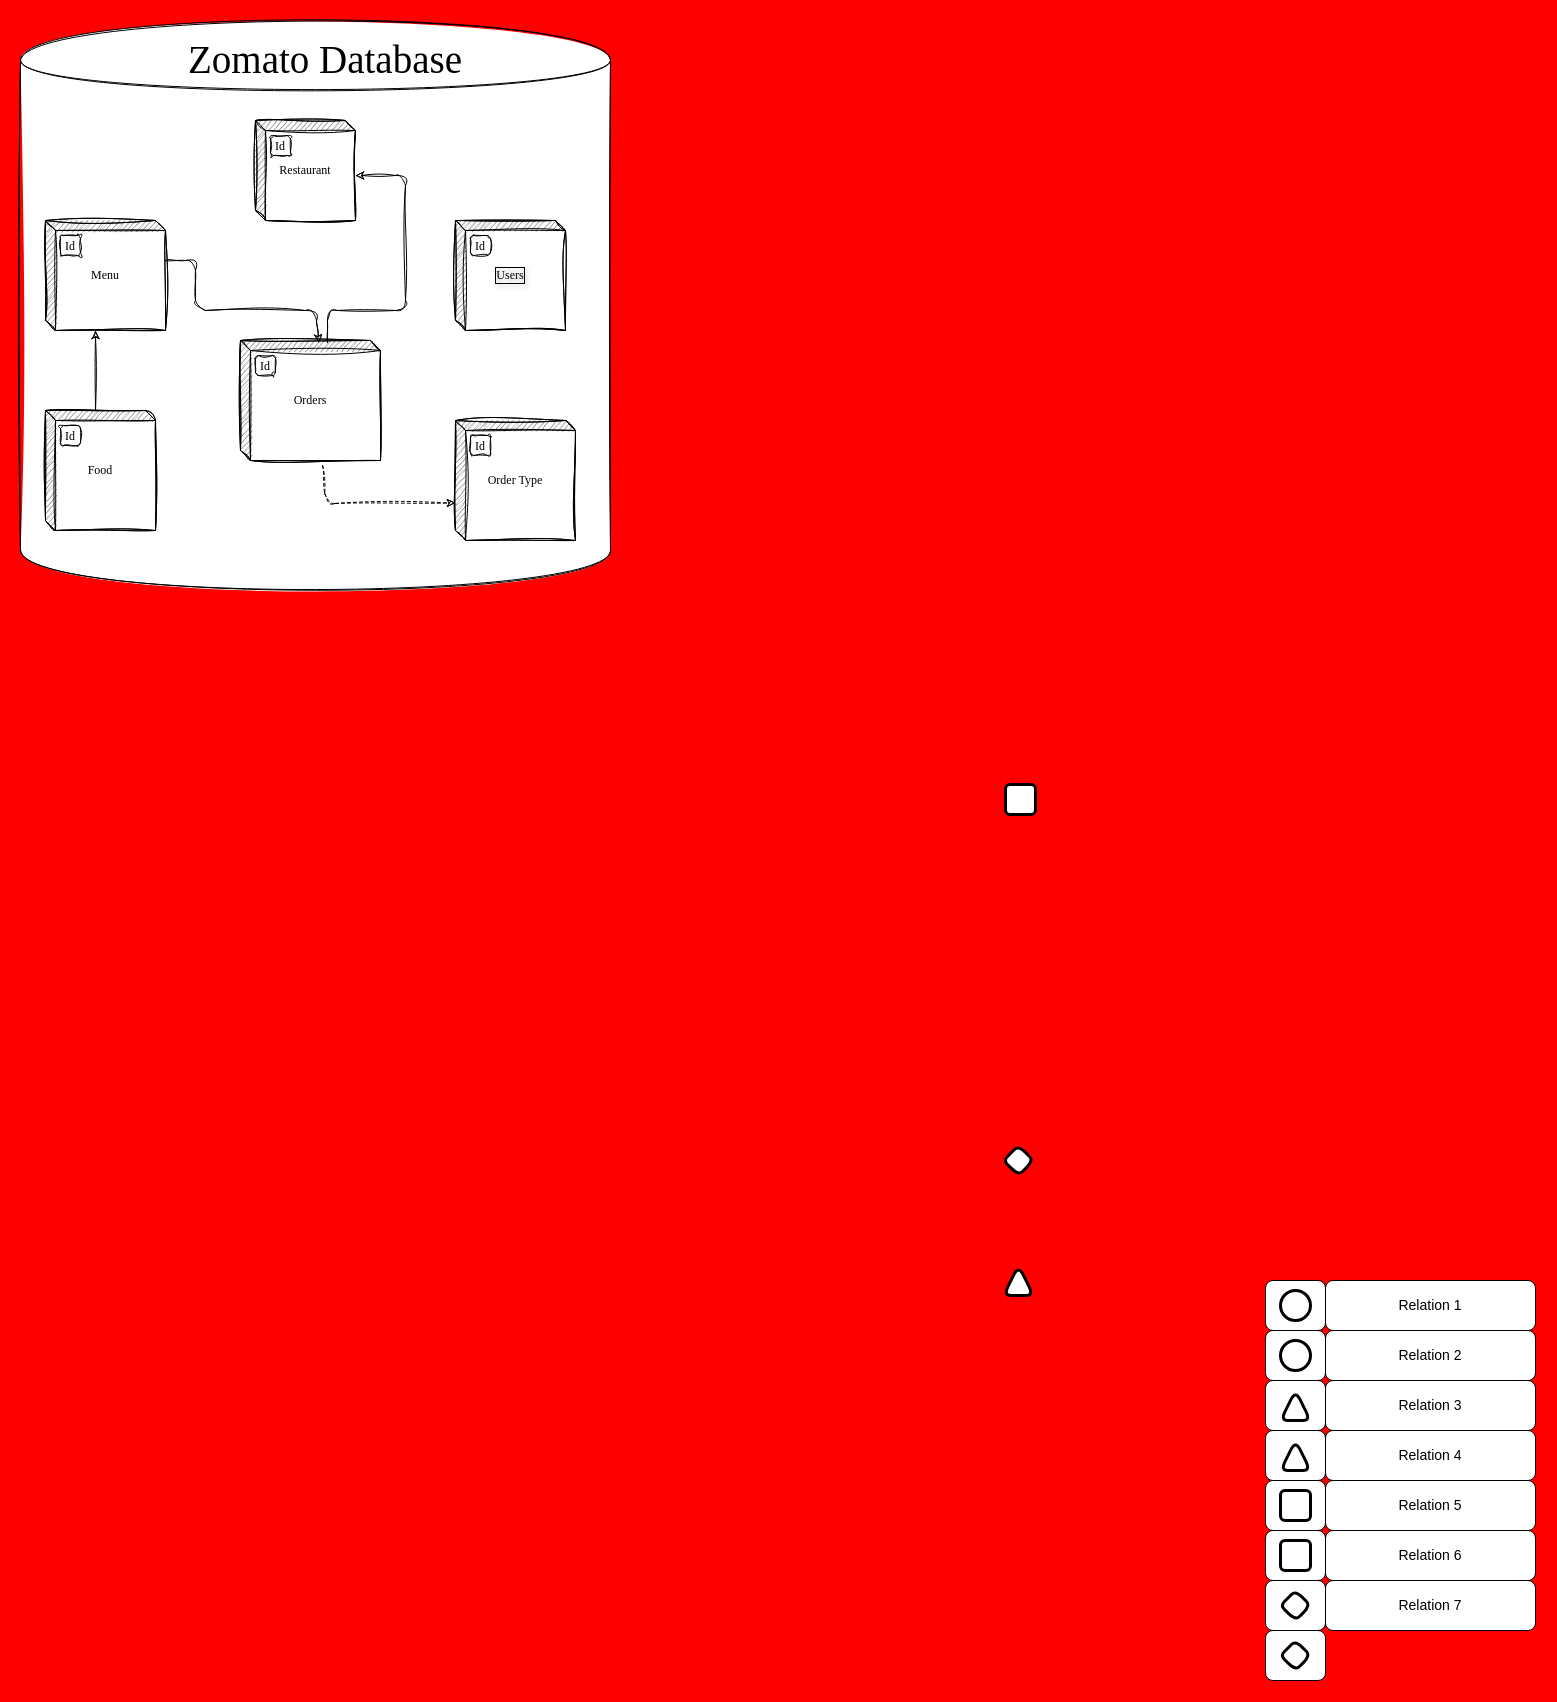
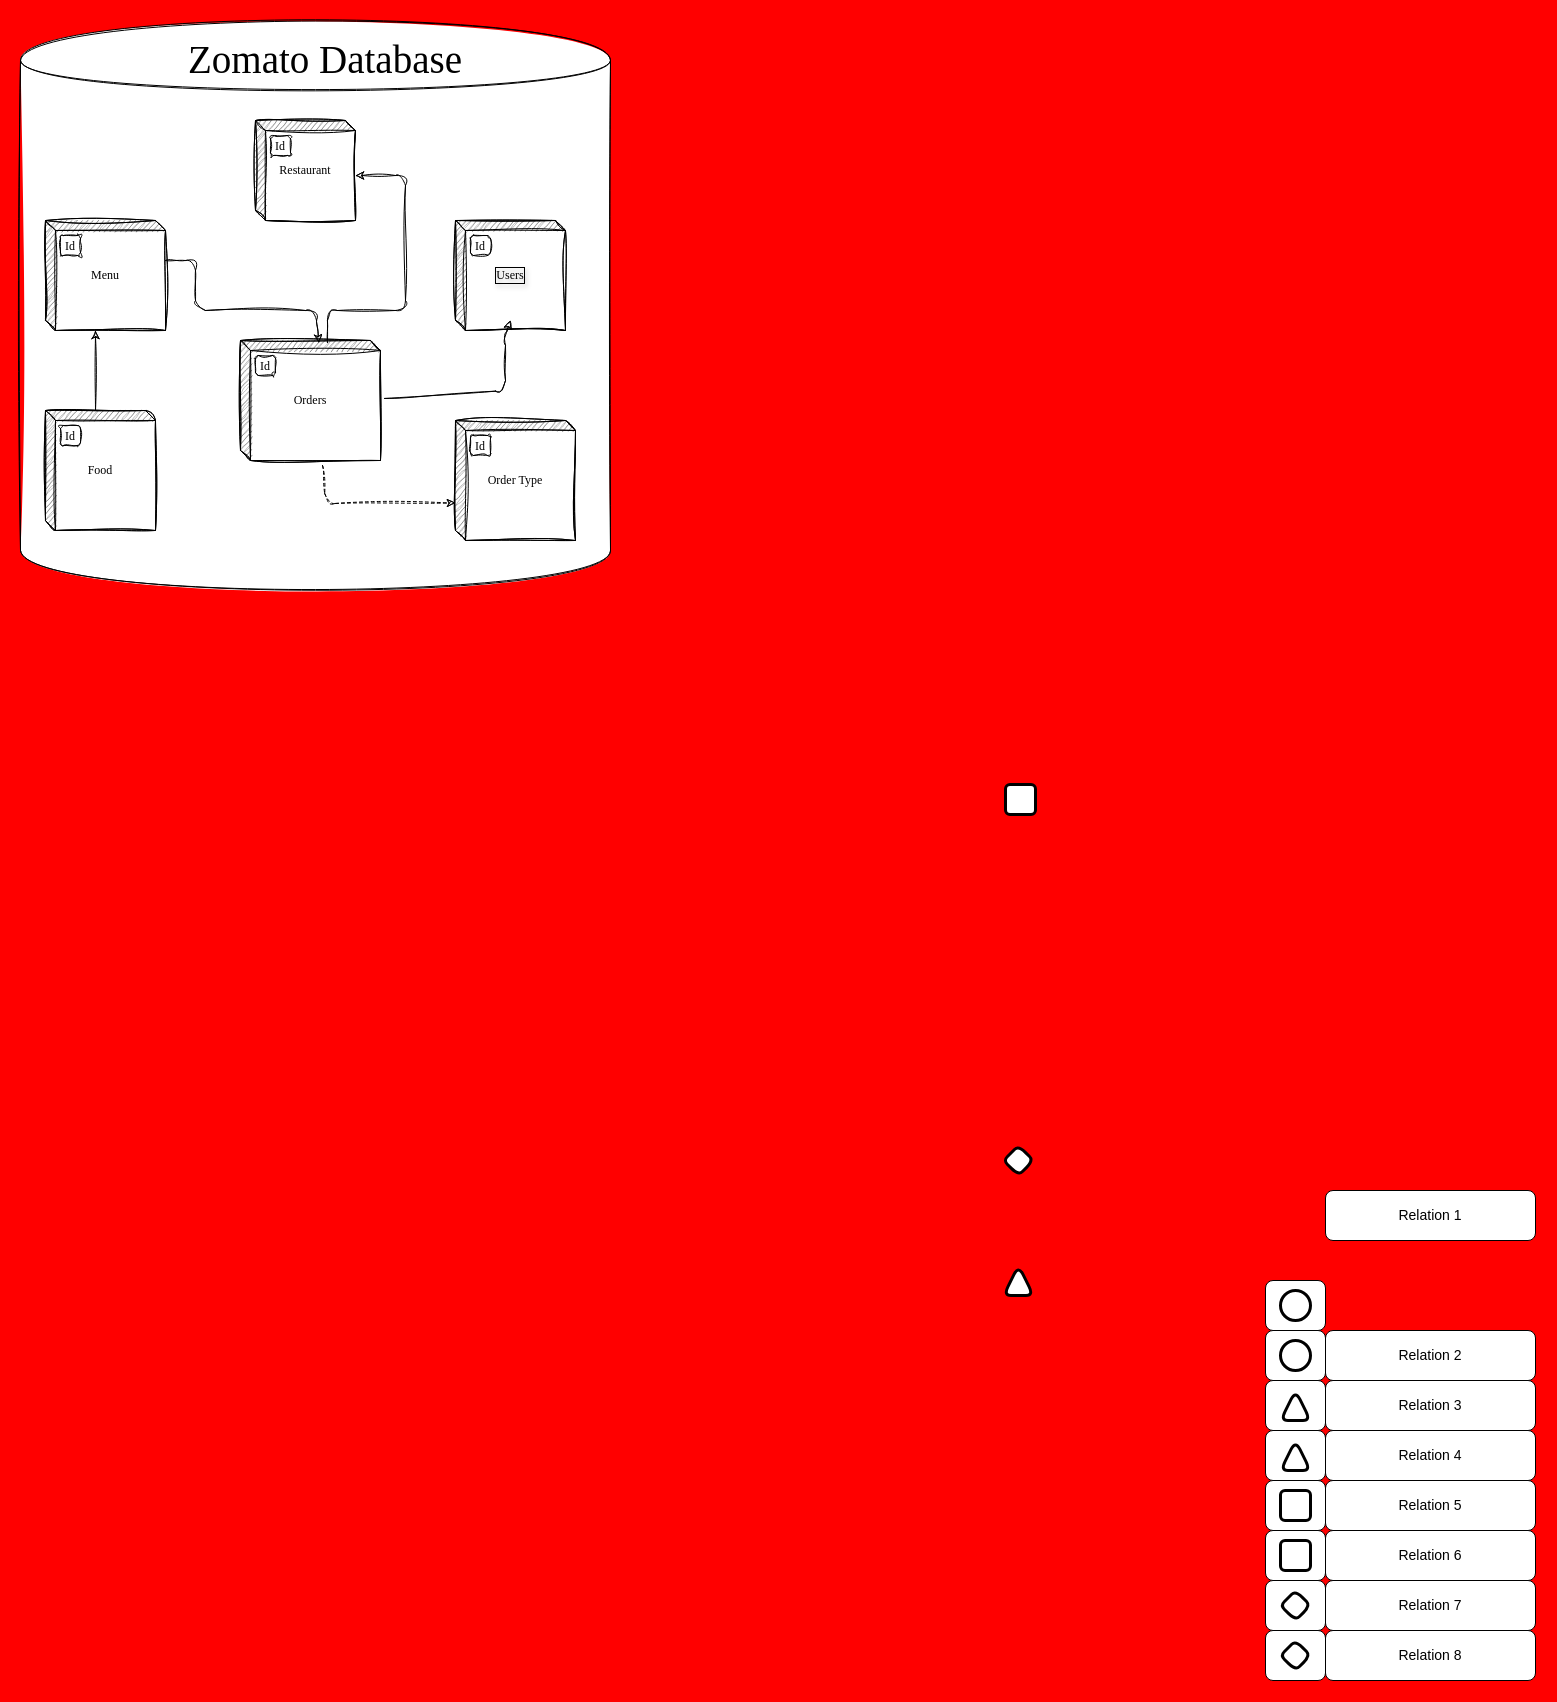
  <mxCell id="0" style=";html=1;" />
  <mxCell id="1" style=";html=1;" parent="0" />
  <mxCell id="2" value="" style="whiteSpace=wrap;html=1;rounded=1;shadow=0;strokeWidth=1;fontSize=14;labelBackgroundColor=none;" parent="1" vertex="1"><mxGeometry x="1265" y="1630" width="60" height="50" as="geometry" /></mxCell>
+ <mxCell id="3" value="Relation 8" style="whiteSpace=wrap;html=1;rounded=1;shadow=0;strokeWidth=1;fontSize=14;labelBackgroundColor=none;" parent="1" vertex="1"><mxGeometry x="1325" y="1630" width="210" height="50" as="geometry" /></mxCell>
  <mxCell id="4" value="" style="rhombus;whiteSpace=wrap;html=1;rounded=1;shadow=0;strokeWidth=3;fontSize=14;labelBackgroundColor=none;" parent="1" vertex="1"><mxGeometry x="1280" y="1640" width="30" height="30" as="geometry" /></mxCell>
  <mxCell id="5" value="" style="whiteSpace=wrap;html=1;rounded=1;shadow=0;strokeWidth=1;fontSize=14;labelBackgroundColor=none;" parent="1" vertex="1"><mxGeometry x="1265" y="1580" width="60" height="50" as="geometry" /></mxCell>
  <mxCell id="6" value="Relation 7" style="whiteSpace=wrap;html=1;rounded=1;shadow=0;strokeWidth=1;fontSize=14;labelBackgroundColor=none;" parent="1" vertex="1"><mxGeometry x="1325" y="1580" width="210" height="50" as="geometry" /></mxCell>
  <mxCell id="7" value="" style="whiteSpace=wrap;html=1;rounded=1;shadow=0;strokeWidth=1;fontSize=14;labelBackgroundColor=none;" parent="1" vertex="1"><mxGeometry x="1265" y="1530" width="60" height="50" as="geometry" /></mxCell>
  <mxCell id="8" value="Relation 6" style="whiteSpace=wrap;html=1;rounded=1;shadow=0;strokeWidth=1;fontSize=14;labelBackgroundColor=none;" parent="1" vertex="1"><mxGeometry x="1325" y="1530" width="210" height="50" as="geometry" /></mxCell>
  <mxCell id="9" value="" style="whiteSpace=wrap;html=1;rounded=1;shadow=0;strokeWidth=1;fontSize=14;labelBackgroundColor=none;" parent="1" vertex="1"><mxGeometry x="1265" y="1480" width="60" height="50" as="geometry" /></mxCell>
  <mxCell id="10" value="Relation 5" style="whiteSpace=wrap;html=1;rounded=1;shadow=0;strokeWidth=1;fontSize=14;labelBackgroundColor=none;" parent="1" vertex="1"><mxGeometry x="1325" y="1480" width="210" height="50" as="geometry" /></mxCell>
  <mxCell id="11" value="" style="whiteSpace=wrap;html=1;rounded=1;shadow=0;strokeWidth=1;fontSize=14;labelBackgroundColor=none;" parent="1" vertex="1"><mxGeometry x="1265" y="1430" width="60" height="50" as="geometry" /></mxCell>
  <mxCell id="12" value="Relation 4" style="whiteSpace=wrap;html=1;rounded=1;shadow=0;strokeWidth=1;fontSize=14;labelBackgroundColor=none;" parent="1" vertex="1"><mxGeometry x="1325" y="1430" width="210" height="50" as="geometry" /></mxCell>
  <mxCell id="13" value="" style="whiteSpace=wrap;html=1;rounded=1;shadow=0;strokeWidth=1;fontSize=14;labelBackgroundColor=none;" parent="1" vertex="1"><mxGeometry x="1265" y="1380" width="60" height="50" as="geometry" /></mxCell>
  <mxCell id="14" value="Relation 3" style="whiteSpace=wrap;html=1;rounded=1;shadow=0;strokeWidth=1;fontSize=14;labelBackgroundColor=none;" parent="1" vertex="1"><mxGeometry x="1325" y="1380" width="210" height="50" as="geometry" /></mxCell>
  <mxCell id="15" value="" style="whiteSpace=wrap;html=1;rounded=1;shadow=0;strokeWidth=1;fontSize=14;labelBackgroundColor=none;" parent="1" vertex="1"><mxGeometry x="1265" y="1330" width="60" height="50" as="geometry" /></mxCell>
  <mxCell id="16" value="Relation 2" style="whiteSpace=wrap;html=1;rounded=1;shadow=0;strokeWidth=1;fontSize=14;labelBackgroundColor=none;" parent="1" vertex="1"><mxGeometry x="1325" y="1330" width="210" height="50" as="geometry" /></mxCell>
  <mxCell id="17" value="" style="whiteSpace=wrap;html=1;rounded=1;shadow=0;strokeWidth=1;fontSize=14;labelBackgroundColor=none;" parent="1" vertex="1"><mxGeometry x="1265" y="1280" width="60" height="50" as="geometry" /></mxCell>
- <mxCell id="18" value="Relation 1" style="whiteSpace=wrap;html=1;rounded=1;shadow=0;strokeWidth=1;fontSize=14;labelBackgroundColor=none;" parent="1" vertex="1"><mxGeometry x="1325" y="1280" width="210" height="50" as="geometry" /></mxCell>
+ <mxCell id="18" value="Relation 1" style="whiteSpace=wrap;html=1;rounded=1;shadow=0;strokeWidth=1;fontSize=14;labelBackgroundColor=none;" parent="1" vertex="1"><mxGeometry x="1325" y="1190" width="210" height="50" as="geometry" /></mxCell>
  <mxCell id="19" value="" style="ellipse;whiteSpace=wrap;html=1;rounded=1;shadow=0;strokeWidth=3;fontSize=14;labelBackgroundColor=none;" parent="1" vertex="1"><mxGeometry x="1280" y="1290" width="30" height="30" as="geometry" /></mxCell>
  <mxCell id="20" value="" style="ellipse;whiteSpace=wrap;html=1;rounded=1;shadow=0;strokeWidth=3;fontSize=14;labelBackgroundColor=none;" parent="1" vertex="1"><mxGeometry x="1280" y="1340" width="30" height="30" as="geometry" /></mxCell>
  <mxCell id="21" value="" style="triangle;whiteSpace=wrap;html=1;rounded=1;shadow=0;strokeWidth=3;fontSize=14;direction=north;labelBackgroundColor=none;" parent="1" vertex="1"><mxGeometry x="1280" y="1440" width="30" height="30" as="geometry" /></mxCell>
  <mxCell id="22" value="" style="triangle;whiteSpace=wrap;html=1;rounded=1;shadow=0;strokeWidth=3;fontSize=14;direction=north;labelBackgroundColor=none;" parent="1" vertex="1"><mxGeometry x="1280" y="1390" width="30" height="30" as="geometry" /></mxCell>
  <mxCell id="23" value="" style="whiteSpace=wrap;html=1;rounded=1;shadow=0;strokeWidth=3;fontSize=14;labelBackgroundColor=none;" parent="1" vertex="1"><mxGeometry x="1280" y="1490" width="30" height="30" as="geometry" /></mxCell>
  <mxCell id="24" value="" style="whiteSpace=wrap;html=1;rounded=1;shadow=0;strokeWidth=3;fontSize=14;labelBackgroundColor=none;" parent="1" vertex="1"><mxGeometry x="1280" y="1540" width="30" height="30" as="geometry" /></mxCell>
  <mxCell id="25" value="" style="rhombus;whiteSpace=wrap;html=1;rounded=1;shadow=0;strokeWidth=3;fontSize=14;labelBackgroundColor=none;" parent="1" vertex="1"><mxGeometry x="1280" y="1590" width="30" height="30" as="geometry" /></mxCell>
  <mxCell id="26" value="" style="triangle;whiteSpace=wrap;html=1;rounded=1;shadow=0;strokeWidth=3;fontSize=14;direction=north;labelBackgroundColor=none;" parent="1" vertex="1"><mxGeometry x="1003" y="1265" width="30" height="30" as="geometry" /></mxCell>
  <mxCell id="27" value="" style="whiteSpace=wrap;html=1;rounded=1;shadow=0;strokeWidth=3;fontSize=14;labelBackgroundColor=none;" parent="1" vertex="1"><mxGeometry x="1005" y="784" width="30" height="30" as="geometry" /></mxCell>
  <mxCell id="28" value="" style="rhombus;whiteSpace=wrap;html=1;rounded=1;shadow=0;strokeWidth=3;fontSize=14;labelBackgroundColor=none;" parent="1" vertex="1"><mxGeometry x="1003" y="1145" width="30" height="30" as="geometry" /></mxCell>
  <mxCell id="29" value="" style="shape=cylinder;whiteSpace=wrap;html=1;boundedLbl=1;backgroundOutline=1;sketch=1;hachureGap=4;jiggle=2;curveFitting=1;fontFamily=Architects Daughter;fontSource=https%3A%2F%2Ffonts.googleapis.com%2Fcss%3Ffamily%3DArchitects%2BDaughter;labelBackgroundColor=default;rounded=1;labelBorderColor=default;textShadow=1;" vertex="1" parent="1"><mxGeometry x="20" y="20" width="590" height="570" as="geometry" /></mxCell>
  <mxCell id="30" value="Orders" style="html=1;dashed=0;whiteSpace=wrap;shape=mxgraph.dfd.externalEntity;sketch=1;hachureGap=4;jiggle=2;curveFitting=1;fontFamily=Architects Daughter;fontSource=https%3A%2F%2Ffonts.googleapis.com%2Fcss%3Ffamily%3DArchitects%2BDaughter;labelBackgroundColor=none;rounded=1;" vertex="1" parent="1"><mxGeometry x="240" y="340" width="140" height="120" as="geometry" /></mxCell>
  <mxCell id="31" value="Id" style="autosize=1;part=1;resizable=0;sketch=1;hachureGap=4;jiggle=2;curveFitting=1;fontFamily=Architects Daughter;fontSource=https%3A%2F%2Ffonts.googleapis.com%2Fcss%3Ffamily%3DArchitects%2BDaughter;labelBackgroundColor=none;rounded=1;" vertex="1" parent="30"><mxGeometry width="20" height="20" relative="1" as="geometry"><mxPoint x="15" y="15" as="offset" /></mxGeometry></mxCell>
  <mxCell id="32" value="Users" style="html=1;dashed=0;whiteSpace=wrap;shape=mxgraph.dfd.externalEntity;sketch=1;hachureGap=4;jiggle=2;curveFitting=1;fontFamily=Architects Daughter;fontSource=https%3A%2F%2Ffonts.googleapis.com%2Fcss%3Ffamily%3DArchitects%2BDaughter;labelBackgroundColor=none;rounded=1;labelBorderColor=default;textShadow=1;" vertex="1" parent="1"><mxGeometry x="455" y="220" width="110" height="110" as="geometry" /></mxCell>
  <mxCell id="33" value="Id" style="autosize=1;part=1;resizable=0;sketch=1;hachureGap=4;jiggle=2;curveFitting=1;fontFamily=Architects Daughter;fontSource=https%3A%2F%2Ffonts.googleapis.com%2Fcss%3Ffamily%3DArchitects%2BDaughter;labelBackgroundColor=none;rounded=1;" vertex="1" parent="32"><mxGeometry width="20" height="20" relative="1" as="geometry"><mxPoint x="15" y="15" as="offset" /></mxGeometry></mxCell>
  <mxCell id="34" value="Order Type" style="html=1;dashed=0;whiteSpace=wrap;shape=mxgraph.dfd.externalEntity;sketch=1;hachureGap=4;jiggle=2;curveFitting=1;fontFamily=Architects Daughter;fontSource=https%3A%2F%2Ffonts.googleapis.com%2Fcss%3Ffamily%3DArchitects%2BDaughter;labelBackgroundColor=none;rounded=1;" vertex="1" parent="1"><mxGeometry x="455" y="420" width="120" height="120" as="geometry" /></mxCell>
  <mxCell id="35" value="Id" style="autosize=1;part=1;resizable=0;sketch=1;hachureGap=4;jiggle=2;curveFitting=1;fontFamily=Architects Daughter;fontSource=https%3A%2F%2Ffonts.googleapis.com%2Fcss%3Ffamily%3DArchitects%2BDaughter;labelBackgroundColor=none;rounded=1;" vertex="1" parent="34"><mxGeometry width="20" height="20" relative="1" as="geometry"><mxPoint x="15" y="15" as="offset" /></mxGeometry></mxCell>
  <mxCell id="36" value="Menu" style="html=1;dashed=0;whiteSpace=wrap;shape=mxgraph.dfd.externalEntity;sketch=1;hachureGap=4;jiggle=2;curveFitting=1;fontFamily=Architects Daughter;fontSource=https%3A%2F%2Ffonts.googleapis.com%2Fcss%3Ffamily%3DArchitects%2BDaughter;labelBackgroundColor=none;rounded=1;" vertex="1" parent="1"><mxGeometry x="45" y="220" width="120" height="110" as="geometry" /></mxCell>
  <mxCell id="37" value="Id" style="autosize=1;part=1;resizable=0;sketch=1;hachureGap=4;jiggle=2;curveFitting=1;fontFamily=Architects Daughter;fontSource=https%3A%2F%2Ffonts.googleapis.com%2Fcss%3Ffamily%3DArchitects%2BDaughter;labelBackgroundColor=none;rounded=1;" vertex="1" parent="36"><mxGeometry width="20" height="20" relative="1" as="geometry"><mxPoint x="15" y="15" as="offset" /></mxGeometry></mxCell>
  <mxCell id="38" value="Food" style="html=1;dashed=0;whiteSpace=wrap;shape=mxgraph.dfd.externalEntity;sketch=1;hachureGap=4;jiggle=2;curveFitting=1;fontFamily=Architects Daughter;fontSource=https%3A%2F%2Ffonts.googleapis.com%2Fcss%3Ffamily%3DArchitects%2BDaughter;labelBackgroundColor=none;rounded=1;" vertex="1" parent="1"><mxGeometry x="45" y="410" width="110" height="120" as="geometry" /></mxCell>
  <mxCell id="39" value="Id" style="autosize=1;part=1;resizable=0;sketch=1;hachureGap=4;jiggle=2;curveFitting=1;fontFamily=Architects Daughter;fontSource=https%3A%2F%2Ffonts.googleapis.com%2Fcss%3Ffamily%3DArchitects%2BDaughter;labelBackgroundColor=none;rounded=1;" vertex="1" parent="38"><mxGeometry width="20" height="20" relative="1" as="geometry"><mxPoint x="15" y="15" as="offset" /></mxGeometry></mxCell>
  <mxCell id="40" value="" style="endArrow=classic;html=1;rounded=1;sketch=1;hachureGap=4;jiggle=2;curveFitting=1;fontFamily=Architects Daughter;fontSource=https%3A%2F%2Ffonts.googleapis.com%2Fcss%3Ffamily%3DArchitects%2BDaughter;entryX=0.56;entryY=0.02;entryDx=0;entryDy=0;entryPerimeter=0;labelBackgroundColor=none;fontColor=default;" edge="1" parent="1" target="30"><mxGeometry width="50" height="50" relative="1" as="geometry"><mxPoint x="165" y="260" as="sourcePoint" /><mxPoint x="305" y="270" as="targetPoint" /><Array as="points"><mxPoint x="195" y="260" /><mxPoint x="195" y="310" /><mxPoint x="315" y="310" /></Array></mxGeometry></mxCell>
+ <mxCell id="41" value="" style="endArrow=classic;html=1;rounded=1;sketch=1;hachureGap=4;jiggle=2;curveFitting=1;fontFamily=Architects Daughter;fontSource=https%3A%2F%2Ffonts.googleapis.com%2Fcss%3Ffamily%3DArchitects%2BDaughter;exitX=1.029;exitY=0.483;exitDx=0;exitDy=0;exitPerimeter=0;entryX=0;entryY=0;entryDx=55;entryDy=100;entryPerimeter=0;labelBackgroundColor=none;fontColor=default;" edge="1" parent="1" source="30" target="32"><mxGeometry width="50" height="50" relative="1" as="geometry"><mxPoint x="285" y="360" as="sourcePoint" /><mxPoint x="335" y="310" as="targetPoint" /><Array as="points"><mxPoint x="505" y="390" /><mxPoint x="505" y="335" /></Array></mxGeometry></mxCell>
  <mxCell id="42" value="" style="endArrow=classic;html=1;rounded=1;sketch=1;hachureGap=4;jiggle=2;curveFitting=1;fontFamily=Architects Daughter;fontSource=https%3A%2F%2Ffonts.googleapis.com%2Fcss%3Ffamily%3DArchitects%2BDaughter;exitX=0.586;exitY=1.042;exitDx=0;exitDy=0;exitPerimeter=0;entryX=0;entryY=0;entryDx=0;entryDy=82.5;entryPerimeter=0;labelBackgroundColor=none;fontColor=default;dashed=1;" edge="1" parent="1" source="30" target="34"><mxGeometry width="50" height="50" relative="1" as="geometry"><mxPoint x="285" y="360" as="sourcePoint" /><mxPoint x="335" y="310" as="targetPoint" /><Array as="points"><mxPoint x="325" y="503" /></Array></mxGeometry></mxCell>
  <mxCell id="43" value="" style="endArrow=classic;html=1;rounded=1;sketch=1;hachureGap=4;jiggle=2;curveFitting=1;fontFamily=Architects Daughter;fontSource=https%3A%2F%2Ffonts.googleapis.com%2Fcss%3Ffamily%3DArchitects%2BDaughter;exitX=0;exitY=0;exitDx=50;exitDy=0;exitPerimeter=0;labelBackgroundColor=none;fontColor=default;" edge="1" parent="1" source="38"><mxGeometry width="50" height="50" relative="1" as="geometry"><mxPoint x="115" y="370" as="sourcePoint" /><mxPoint x="95" y="330" as="targetPoint" /></mxGeometry></mxCell>
  <mxCell id="44" value="Restaurant" style="html=1;dashed=0;whiteSpace=wrap;shape=mxgraph.dfd.externalEntity;sketch=1;hachureGap=4;jiggle=2;curveFitting=1;fontFamily=Architects Daughter;fontSource=https%3A%2F%2Ffonts.googleapis.com%2Fcss%3Ffamily%3DArchitects%2BDaughter;labelBackgroundColor=none;rounded=1;" vertex="1" parent="1"><mxGeometry x="255" y="120" width="100" height="100" as="geometry" /></mxCell>
  <mxCell id="45" value="Id" style="autosize=1;part=1;resizable=0;sketch=1;hachureGap=4;jiggle=2;curveFitting=1;fontFamily=Architects Daughter;fontSource=https%3A%2F%2Ffonts.googleapis.com%2Fcss%3Ffamily%3DArchitects%2BDaughter;labelBackgroundColor=none;rounded=1;" vertex="1" parent="44"><mxGeometry width="20" height="20" relative="1" as="geometry"><mxPoint x="15" y="15" as="offset" /></mxGeometry></mxCell>
  <mxCell id="46" value="" style="endArrow=classic;html=1;rounded=1;sketch=1;hachureGap=4;jiggle=2;curveFitting=1;fontFamily=Architects Daughter;fontSource=https%3A%2F%2Ffonts.googleapis.com%2Fcss%3Ffamily%3DArchitects%2BDaughter;entryX=0;entryY=0;entryDx=100;entryDy=55;entryPerimeter=0;exitX=0.621;exitY=0.017;exitDx=0;exitDy=0;exitPerimeter=0;labelBackgroundColor=none;fontColor=default;" edge="1" parent="1" source="30" target="44"><mxGeometry width="50" height="50" relative="1" as="geometry"><mxPoint x="380" y="310" as="sourcePoint" /><mxPoint x="430" y="260" as="targetPoint" /><Array as="points"><mxPoint x="327" y="310" /><mxPoint x="405" y="310" /><mxPoint x="405" y="175" /></Array></mxGeometry></mxCell>
  <mxCell id="47" value="Zomato Database" style="text;html=1;align=center;verticalAlign=middle;whiteSpace=wrap;rounded=1;fontFamily=Architects Daughter;fontSource=https%3A%2F%2Ffonts.googleapis.com%2Fcss%3Ffamily%3DArchitects%2BDaughter;fontSize=39;labelBackgroundColor=none;" vertex="1" parent="1"><mxGeometry x="155" y="30" width="340" height="60" as="geometry" /></mxCell>
